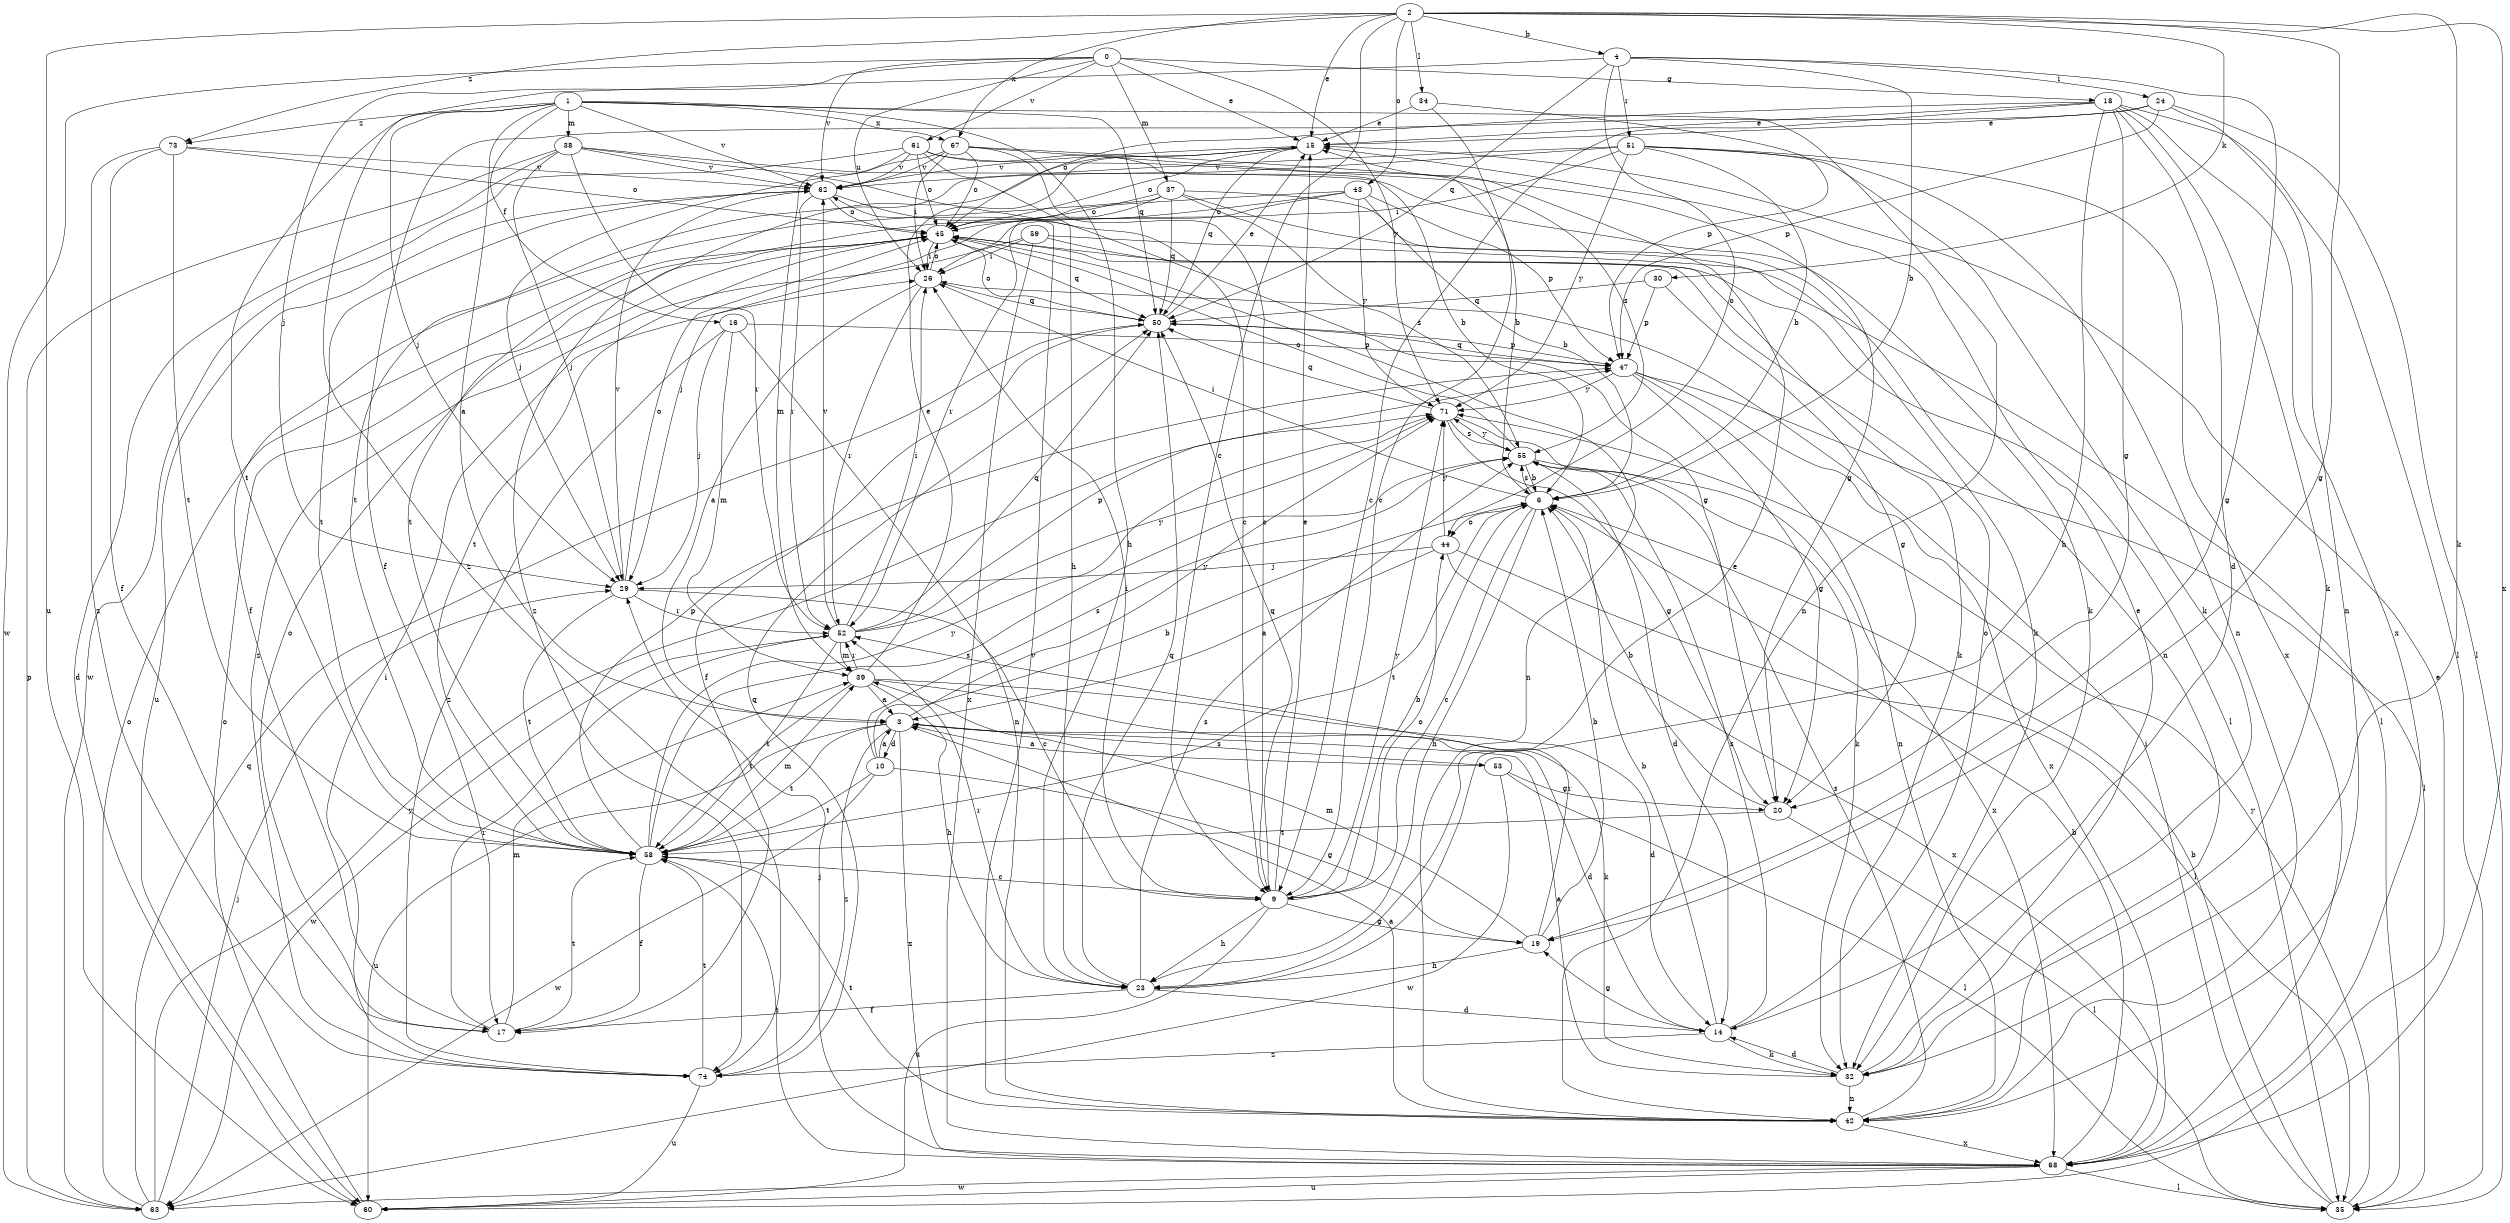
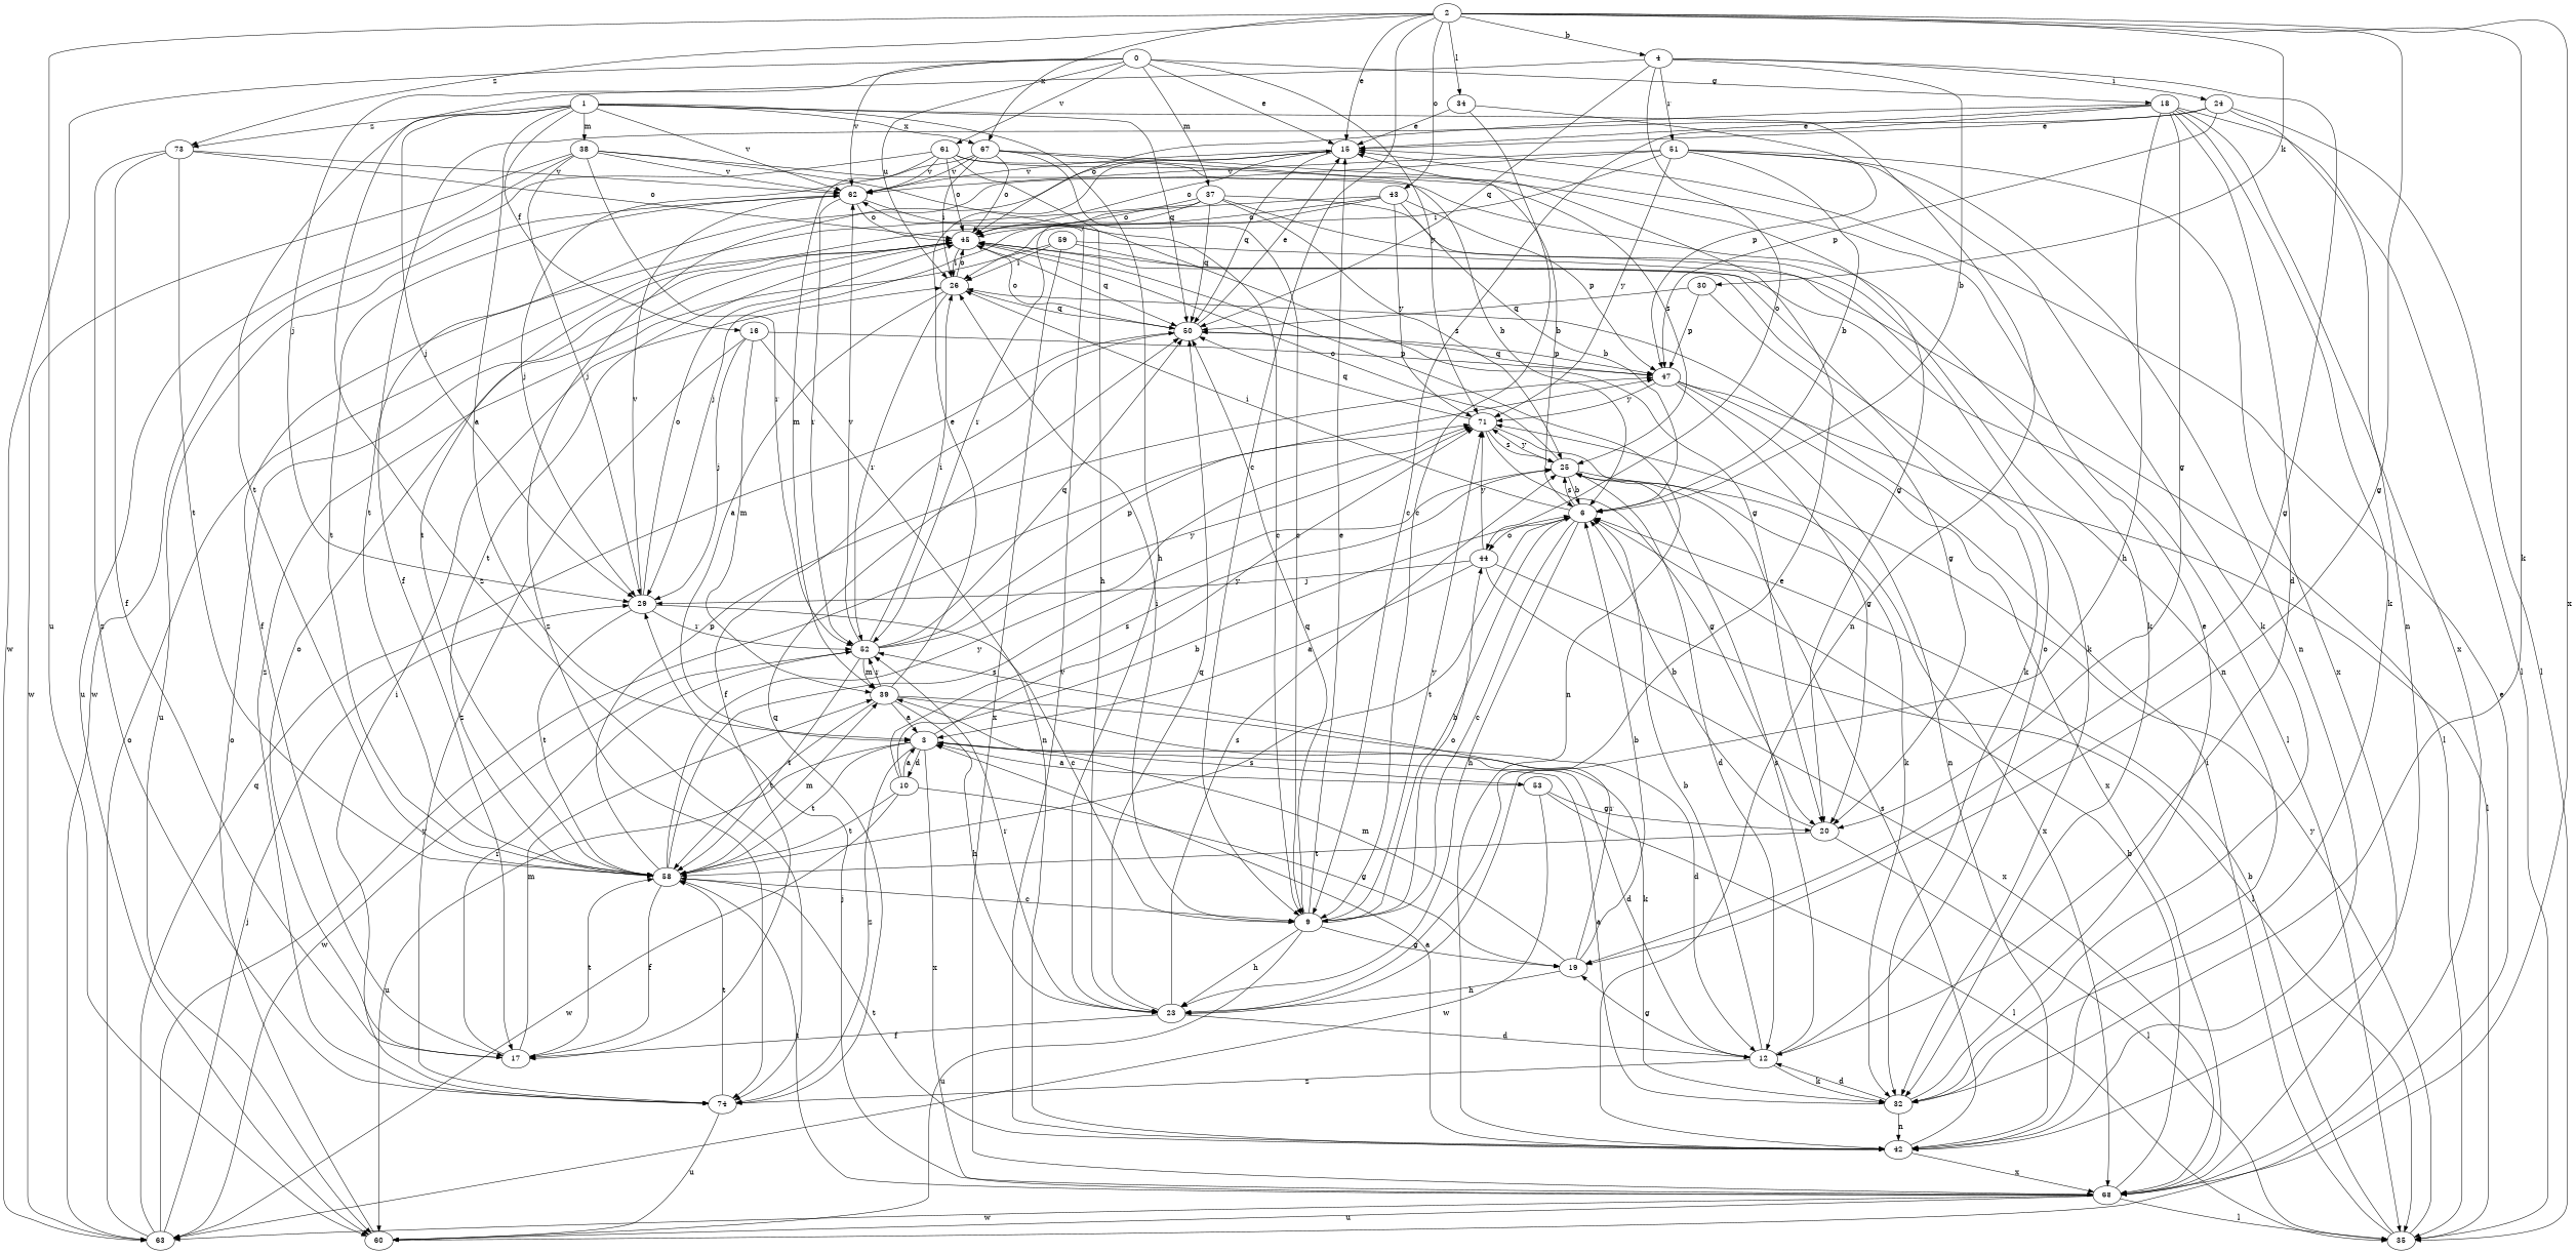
  strict digraph {
    0
    15
    18
    29
    37
    61
    62
    n8 [label=63]
    71
    26
    50
    74
    45
    23
    9
    32
    68
-   12 [label=14]
+   12
    20
    35
    58
    52
    42
-   55
+   55 [label=25]
    17
    59
    6
    39
    60
    1
    3
    16
    38
    67
    73
    10
    53
    47
    2
    4
    19
    30
    34
    43
    24
    44
    51
    0 -> 15 [label=e]
    0 -> 18 [label=g]
    0 -> 29 [label=j]
    0 -> 37 [label=m]
    0 -> 61 [label=v]
    0 -> 62 [label=v]
    0 -> n8 [label=w]
    0 -> 71 [label=y]
    0 -> 26 [label=u]
    15 -> 62 [label=v]
    15 -> 50 [label=q]
    15 -> 74 [label=z]
    15 -> 45 [label=o]
    18 -> 15 [label=e]
    18 -> 45 [label=o]
    18 -> 23 [label=h]
    18 -> 9 [label=c]
    18 -> 32 [label=k]
    18 -> 68 [label=x]
    18 -> 12 [label=d]
    18 -> 20 [label=g]
    18 -> 35 [label=l]
    29 -> 62 [label=v]
    29 -> 45 [label=o]
    29 -> 9 [label=c]
    29 -> 58 [label=t]
    29 -> 52 [label=r]
    37 -> 50 [label=q]
    37 -> 45 [label=o]
    37 -> 32 [label=k]
    37 -> 52 [label=r]
    37 -> 42 [label=n]
    37 -> 55 [label=s]
    37 -> 17 [label=f]
    61 -> 62 [label=v]
    61 -> n8 [label=w]
    61 -> 45 [label=o]
    61 -> 23 [label=h]
    61 -> 55 [label=s]
    61 -> 6 [label=b]
    61 -> 39 [label=m]
    62 -> 45 [label=o]
    62 -> 20 [label=g]
    62 -> 58 [label=t]
    62 -> 52 [label=r]
    62 -> 60 [label=u]
    n8 -> 29 [label=j]
    n8 -> 71 [label=y]
    n8 -> 50 [label=q]
    n8 -> 45 [label=o]
    71 -> 50 [label=q]
    71 -> 32 [label=k]
    71 -> 20 [label=g]
    71 -> 55 [label=s]
    26 -> 50 [label=q]
    26 -> 45 [label=o]
    26 -> 52 [label=r]
    26 -> 3 [label=a]
    50 -> 15 [label=e]
    50 -> 45 [label=o]
    50 -> 17 [label=f]
    50 -> 47 [label=p]
    74 -> 26 [label=i]
    74 -> 50 [label=q]
    74 -> 58 [label=t]
    74 -> 60 [label=u]
    45 -> 26 [label=i]
    45 -> 50 [label=q]
    45 -> 35 [label=l]
    45 -> 58 [label=t]
    45 -> 42 [label=n]
    23 -> 15 [label=e]
    23 -> 50 [label=q]
    23 -> 12 [label=d]
    23 -> 52 [label=r]
    23 -> 55 [label=s]
    23 -> 17 [label=f]
    9 -> 15 [label=e]
    9 -> 71 [label=y]
    9 -> 26 [label=i]
    9 -> 50 [label=q]
    9 -> 23 [label=h]
    9 -> 6 [label=b]
    9 -> 60 [label=u]
    9 -> 19 [label=g]
    9 -> 44 [label=o]
    32 -> 15 [label=e]
    32 -> 12 [label=d]
    32 -> 42 [label=n]
    32 -> 3 [label=a]
    68 -> 29 [label=j]
    68 -> n8 [label=w]
    68 -> 35 [label=l]
    68 -> 58 [label=t]
    68 -> 6 [label=b]
    68 -> 60 [label=u]
    12 -> 74 [label=z]
    12 -> 45 [label=o]
    12 -> 32 [label=k]
    12 -> 55 [label=s]
    12 -> 6 [label=b]
    12 -> 19 [label=g]
    20 -> 35 [label=l]
    20 -> 58 [label=t]
    20 -> 6 [label=b]
    35 -> 71 [label=y]
    35 -> 26 [label=i]
    35 -> 6 [label=b]
    58 -> 71 [label=y]
    58 -> 9 [label=c]
    58 -> 55 [label=s]
    58 -> 17 [label=f]
    58 -> 39 [label=m]
    58 -> 47 [label=p]
    52 -> 62 [label=v]
    52 -> n8 [label=w]
    52 -> 71 [label=y]
    52 -> 26 [label=i]
    52 -> 50 [label=q]
    52 -> 58 [label=t]
    52 -> 39 [label=m]
    52 -> 47 [label=p]
    42 -> 62 [label=v]
    42 -> 68 [label=x]
    42 -> 58 [label=t]
    42 -> 55 [label=s]
    42 -> 3 [label=a]
    55 -> 71 [label=y]
    55 -> 45 [label=o]
    55 -> 68 [label=x]
    55 -> 12 [label=d]
    55 -> 6 [label=b]
    17 -> 45 [label=o]
    17 -> 58 [label=t]
    17 -> 52 [label=r]
    17 -> 39 [label=m]
    59 -> 26 [label=i]
    59 -> 74 [label=z]
    59 -> 32 [label=k]
    59 -> 68 [label=x]
    59 -> 35 [label=l]
    6 -> 26 [label=i]
    6 -> 23 [label=h]
    6 -> 9 [label=c]
    6 -> 58 [label=t]
    6 -> 55 [label=s]
    6 -> 44 [label=o]
    39 -> 15 [label=e]
    39 -> 23 [label=h]
    39 -> 32 [label=k]
    39 -> 12 [label=d]
    39 -> 58 [label=t]
    39 -> 52 [label=r]
    39 -> 3 [label=a]
    60 -> 15 [label=e]
    60 -> 45 [label=o]
    1 -> 29 [label=j]
    1 -> 62 [label=v]
    1 -> 50 [label=q]
    1 -> 23 [label=h]
    1 -> 58 [label=t]
    1 -> 42 [label=n]
    1 -> 3 [label=a]
    1 -> 16 [label=f]
    1 -> 38 [label=m]
    1 -> 67 [label=x]
    1 -> 73 [label=z]
    3 -> 71 [label=y]
    3 -> 74 [label=z]
    3 -> 68 [label=x]
    3 -> 12 [label=d]
    3 -> 58 [label=t]
    3 -> 60 [label=u]
    3 -> 10 [label=d]
    3 -> 53 [label=s]
    16 -> 29 [label=j]
    16 -> 74 [label=z]
    16 -> 42 [label=n]
    16 -> 39 [label=m]
    16 -> 47 [label=p]
    38 -> 29 [label=j]
    38 -> 62 [label=v]
-   38 -> n8 [label=p]
+   38 -> n8 [label=w]
    38 -> 9 [label=c]
    38 -> 32 [label=k]
    38 -> 52 [label=r]
-   38 -> 60 [label=d]
+   38 -> 60 [label=u]
    67 -> 29 [label=j]
    67 -> 62 [label=v]
    67 -> 26 [label=i]
    67 -> 45 [label=o]
    67 -> 9 [label=c]
    67 -> 20 [label=g]
    67 -> 6 [label=b]
    73 -> 62 [label=v]
    73 -> 74 [label=z]
    73 -> 45 [label=o]
    73 -> 58 [label=t]
    73 -> 17 [label=f]
    10 -> n8 [label=w]
    10 -> 58 [label=t]
    10 -> 55 [label=s]
    10 -> 6 [label=b]
    10 -> 3 [label=a]
    10 -> 19 [label=g]
    53 -> n8 [label=w]
    53 -> 20 [label=g]
    53 -> 35 [label=l]
    53 -> 3 [label=a]
    47 -> 71 [label=y]
    47 -> 50 [label=q]
    47 -> 68 [label=x]
    47 -> 20 [label=g]
    47 -> 35 [label=l]
    47 -> 42 [label=n]
    2 -> 15 [label=e]
    2 -> 9 [label=c]
    2 -> 32 [label=k]
    2 -> 68 [label=x]
    2 -> 60 [label=u]
    2 -> 67 [label=x]
    2 -> 73 [label=z]
    2 -> 4 [label=b]
    2 -> 19 [label=g]
    2 -> 30 [label=k]
    2 -> 34 [label=l]
    2 -> 43 [label=o]
    4 -> 50 [label=q]
    4 -> 74 [label=z]
    4 -> 6 [label=b]
    4 -> 19 [label=g]
    4 -> 24 [label=i]
    4 -> 44 [label=o]
    4 -> 51 [label=r]
    19 -> 23 [label=h]
    19 -> 52 [label=r]
    19 -> 6 [label=b]
    19 -> 39 [label=m]
    30 -> 50 [label=q]
    30 -> 20 [label=g]
    30 -> 47 [label=p]
    34 -> 15 [label=e]
    34 -> 9 [label=c]
    34 -> 47 [label=p]
    43 -> 29 [label=j]
    43 -> 71 [label=y]
    43 -> 45 [label=o]
    43 -> 58 [label=t]
    43 -> 6 [label=b]
    43 -> 47 [label=p]
    24 -> 15 [label=e]
    24 -> 35 [label=l]
    24 -> 42 [label=n]
    24 -> 17 [label=f]
    24 -> 47 [label=p]
    44 -> 29 [label=j]
    44 -> 71 [label=y]
    44 -> 68 [label=x]
    44 -> 35 [label=l]
    44 -> 3 [label=a]
    51 -> 62 [label=v]
    51 -> 71 [label=y]
    51 -> 26 [label=i]
    51 -> 32 [label=k]
    51 -> 68 [label=x]
    51 -> 58 [label=t]
    51 -> 42 [label=n]
    51 -> 6 [label=b]
  }
